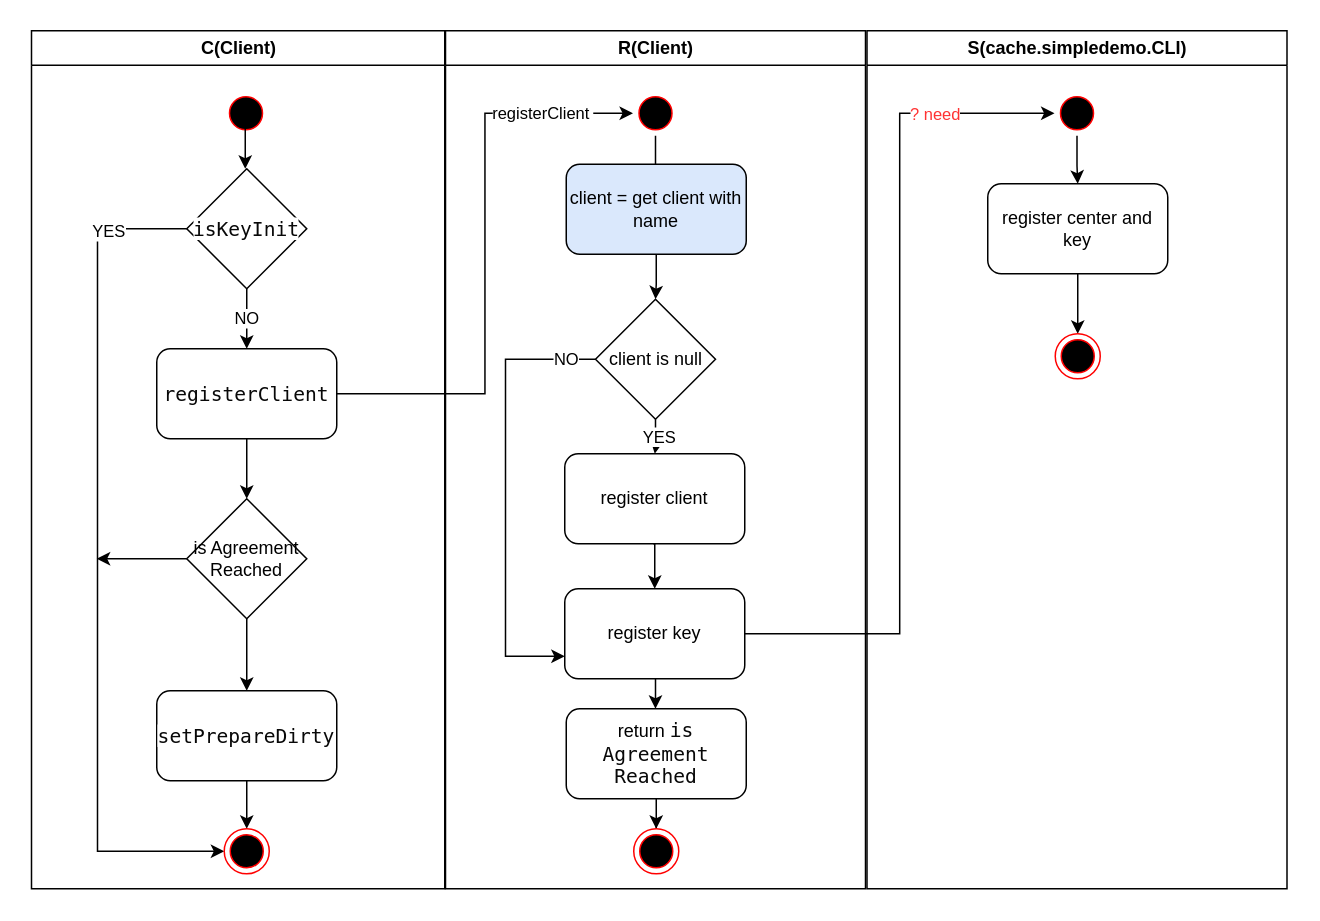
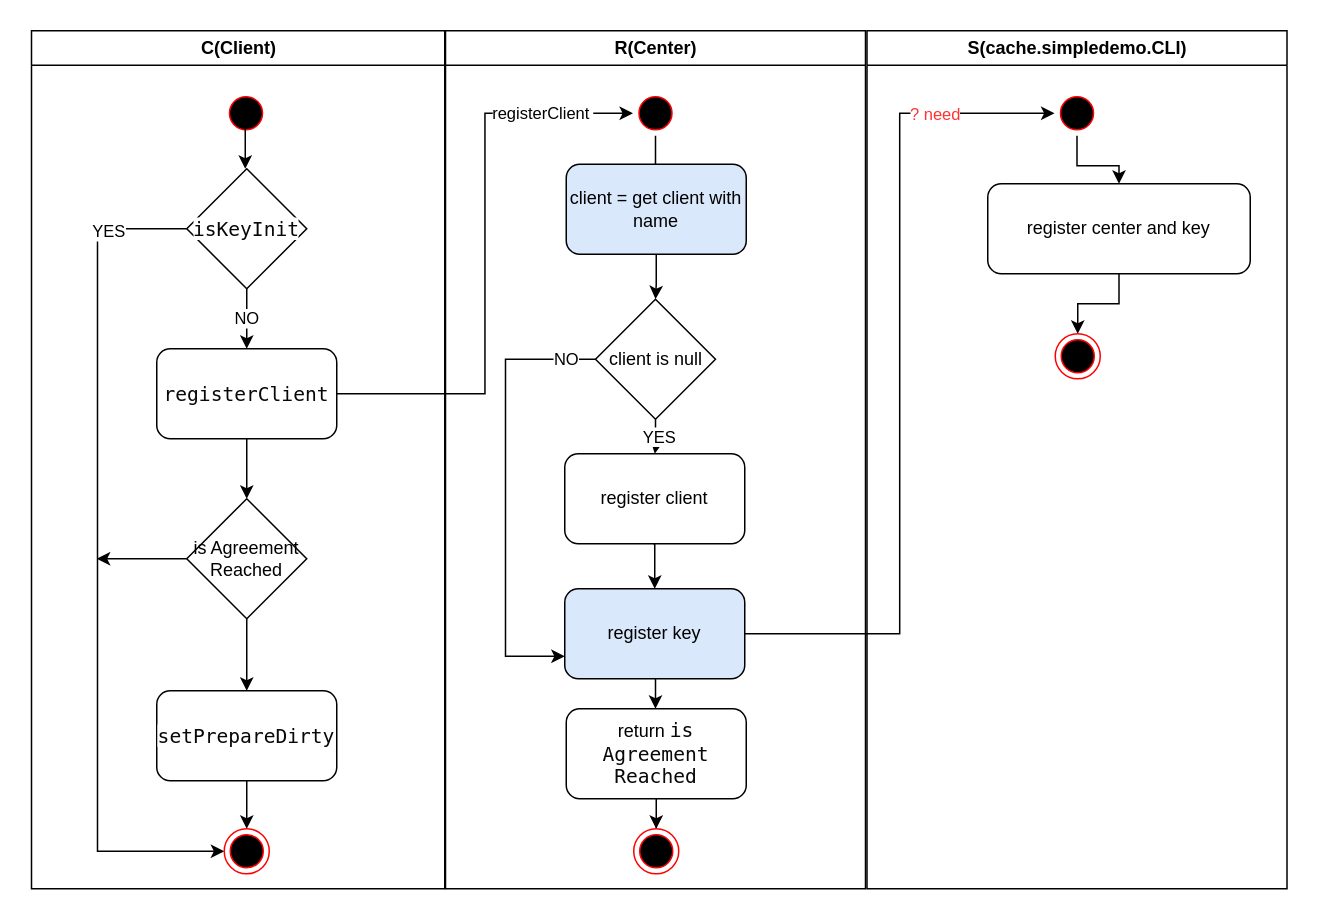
  <mxCell id="0" />
  <mxCell id="1" parent="0" />
  <mxCell id="2" value="C(Client)" style="swimlane;whiteSpace=wrap" vertex="1" parent="1"><mxGeometry x="20.5" y="20" width="275.5" height="572" as="geometry" /></mxCell>
  <mxCell id="3" value="" style="ellipse;shape=startState;fillColor=#000000;strokeColor=#ff0000;" vertex="1" parent="2"><mxGeometry x="128" y="40" width="30" height="30" as="geometry" /></mxCell>
  <mxCell id="4" value="NO" style="edgeStyle=orthogonalEdgeStyle;rounded=0;orthogonalLoop=1;jettySize=auto;html=1;" edge="1" parent="2" source="7" target="9"><mxGeometry relative="1" as="geometry" /></mxCell>
  <mxCell id="5" style="edgeStyle=orthogonalEdgeStyle;rounded=0;orthogonalLoop=1;jettySize=auto;html=1;entryX=0;entryY=0.5;entryDx=0;entryDy=0;" edge="1" parent="2" source="7" target="15"><mxGeometry relative="1" as="geometry"><mxPoint x="63.5" y="532" as="targetPoint" /><Array as="points"><mxPoint x="44" y="132" /><mxPoint x="44" y="547" /></Array></mxGeometry></mxCell>
  <mxCell id="6" value="YES" style="edgeLabel;html=1;align=center;verticalAlign=middle;resizable=0;points=[];" vertex="1" connectable="0" parent="5"><mxGeometry x="-0.811" y="1" relative="1" as="geometry"><mxPoint as="offset" /></mxGeometry></mxCell>
  <mxCell id="7" value="&lt;div style=&quot;background-color:#ffffff;color:#080808&quot;&gt;&lt;pre style=&quot;font-family:'Fira Code',monospace;font-size:9.8pt;&quot;&gt;isKeyInit&lt;/pre&gt;&lt;/div&gt;" style="rhombus;whiteSpace=wrap;html=1;" vertex="1" parent="2"><mxGeometry x="103.5" y="92" width="80" height="80" as="geometry" /></mxCell>
  <mxCell id="8" value="" style="edgeStyle=orthogonalEdgeStyle;rounded=0;orthogonalLoop=1;jettySize=auto;html=1;" edge="1" parent="2" source="9" target="12"><mxGeometry relative="1" as="geometry" /></mxCell>
  <mxCell id="9" value="&lt;div style=&quot;background-color:#ffffff;color:#080808&quot;&gt;&lt;pre style=&quot;font-family:'Fira Code',monospace;font-size:9.8pt;&quot;&gt;registerClient&lt;/pre&gt;&lt;/div&gt;" style="rounded=1;whiteSpace=wrap;html=1;" vertex="1" parent="2"><mxGeometry x="83.5" y="212" width="120" height="60" as="geometry" /></mxCell>
  <mxCell id="10" value="" style="edgeStyle=orthogonalEdgeStyle;rounded=0;orthogonalLoop=1;jettySize=auto;html=1;" edge="1" parent="2" source="12" target="14"><mxGeometry relative="1" as="geometry" /></mxCell>
  <mxCell id="11" value="" style="edgeStyle=orthogonalEdgeStyle;rounded=0;orthogonalLoop=1;jettySize=auto;html=1;" edge="1" parent="2" source="12"><mxGeometry relative="1" as="geometry"><mxPoint x="43.5" y="352" as="targetPoint" /></mxGeometry></mxCell>
  <mxCell id="12" value="is Agreement Reached" style="rhombus;whiteSpace=wrap;" vertex="1" parent="2"><mxGeometry x="103.5" y="312" width="80" height="80" as="geometry" /></mxCell>
  <mxCell id="13" value="" style="edgeStyle=orthogonalEdgeStyle;rounded=0;orthogonalLoop=1;jettySize=auto;html=1;" edge="1" parent="2" source="14" target="15"><mxGeometry relative="1" as="geometry" /></mxCell>
  <mxCell id="14" value="&lt;div style=&quot;background-color:#ffffff;color:#080808&quot;&gt;&lt;pre style=&quot;font-family:'Fira Code',monospace;font-size:9.8pt;&quot;&gt;setPrepareDirty&lt;/pre&gt;&lt;/div&gt;" style="rounded=1;whiteSpace=wrap;html=1;" vertex="1" parent="2"><mxGeometry x="83.5" y="440" width="120" height="60" as="geometry" /></mxCell>
  <mxCell id="15" value="" style="ellipse;shape=endState;fillColor=#000000;strokeColor=#ff0000" vertex="1" parent="2"><mxGeometry x="128.5" y="532" width="30" height="30" as="geometry" /></mxCell>
  <mxCell id="16" value="" style="edgeStyle=orthogonalEdgeStyle;rounded=0;orthogonalLoop=1;jettySize=auto;html=1;" edge="1" parent="2"><mxGeometry relative="1" as="geometry"><mxPoint x="142.5" y="62" as="sourcePoint" /><mxPoint x="142.5" y="92" as="targetPoint" /></mxGeometry></mxCell>
- <mxCell id="17" value="R(Client)" style="swimlane;whiteSpace=wrap" vertex="1" parent="1"><mxGeometry x="296.5" y="20" width="280" height="572" as="geometry"><mxRectangle x="440.5" y="128" width="90" height="30" as="alternateBounds" /></mxGeometry></mxCell>
+ <mxCell id="17" value="R(Center)" style="swimlane;whiteSpace=wrap" vertex="1" parent="1"><mxGeometry x="296.5" y="20" width="280" height="572" as="geometry"><mxRectangle x="440.5" y="128" width="90" height="30" as="alternateBounds" /></mxGeometry></mxCell>
  <mxCell id="18" value="" style="edgeStyle=orthogonalEdgeStyle;rounded=0;orthogonalLoop=1;jettySize=auto;html=1;entryX=0.5;entryY=0;entryDx=0;entryDy=0;" edge="1" parent="17" source="19" target="26"><mxGeometry relative="1" as="geometry" /></mxCell>
  <mxCell id="19" value="" style="ellipse;shape=startState;fillColor=#000000;strokeColor=#ff0000;" vertex="1" parent="17"><mxGeometry x="125" y="40" width="30" height="30" as="geometry" /></mxCell>
  <mxCell id="20" value="" style="edgeStyle=orthogonalEdgeStyle;rounded=0;orthogonalLoop=1;jettySize=auto;html=1;" edge="1" parent="17" source="24" target="29"><mxGeometry relative="1" as="geometry" /></mxCell>
  <mxCell id="21" value="YES" style="edgeLabel;html=1;align=center;verticalAlign=middle;resizable=0;points=[];" vertex="1" connectable="0" parent="20"><mxGeometry x="-0.064" y="2" relative="1" as="geometry"><mxPoint as="offset" /></mxGeometry></mxCell>
  <mxCell id="22" style="edgeStyle=orthogonalEdgeStyle;rounded=0;orthogonalLoop=1;jettySize=auto;html=1;entryX=0;entryY=0.75;entryDx=0;entryDy=0;" edge="1" parent="17" source="24" target="27"><mxGeometry relative="1" as="geometry"><Array as="points"><mxPoint x="40" y="219" /><mxPoint x="40" y="417" /></Array></mxGeometry></mxCell>
  <mxCell id="23" value="NO" style="edgeLabel;html=1;align=center;verticalAlign=middle;resizable=0;points=[];" vertex="1" connectable="0" parent="22"><mxGeometry x="-0.864" y="-1" relative="1" as="geometry"><mxPoint as="offset" /></mxGeometry></mxCell>
  <mxCell id="24" value="client is null" style="rhombus;whiteSpace=wrap;html=1;" vertex="1" parent="17"><mxGeometry x="100" y="179" width="80" height="80" as="geometry" /></mxCell>
  <mxCell id="25" value="" style="edgeStyle=orthogonalEdgeStyle;rounded=0;orthogonalLoop=1;jettySize=auto;html=1;" edge="1" parent="17" source="26" target="24"><mxGeometry relative="1" as="geometry" /></mxCell>
  <mxCell id="26" value="client = get client with name" style="rounded=1;whiteSpace=wrap;html=1;fillColor=#dae8fc;" vertex="1" parent="17"><mxGeometry x="80.5" y="89" width="120" height="60" as="geometry" /></mxCell>
- <mxCell id="27" value="register key" style="rounded=1;whiteSpace=wrap;html=1;" vertex="1" parent="17"><mxGeometry x="79.5" y="372" width="120" height="60" as="geometry" /></mxCell>
+ <mxCell id="27" value="register key" style="rounded=1;whiteSpace=wrap;html=1;fillColor=#dae8fc;" vertex="1" parent="17"><mxGeometry x="79.5" y="372" width="120" height="60" as="geometry" /></mxCell>
  <mxCell id="28" value="" style="edgeStyle=orthogonalEdgeStyle;rounded=0;orthogonalLoop=1;jettySize=auto;html=1;" edge="1" parent="17"><mxGeometry relative="1" as="geometry"><mxPoint x="138.5" y="342" as="sourcePoint" /><mxPoint x="139.5" y="372" as="targetPoint" /></mxGeometry></mxCell>
  <mxCell id="29" value="register client" style="rounded=1;whiteSpace=wrap;html=1;" vertex="1" parent="17"><mxGeometry x="79.5" y="282" width="120" height="60" as="geometry" /></mxCell>
  <mxCell id="30" value="" style="edgeStyle=orthogonalEdgeStyle;rounded=0;orthogonalLoop=1;jettySize=auto;html=1;" edge="1" parent="17" source="31" target="32"><mxGeometry relative="1" as="geometry" /></mxCell>
  <mxCell id="31" value="return&amp;nbsp;&lt;span style=&quot;font-family: &amp;quot;Fira Code&amp;quot;, monospace; font-size: 9.8pt; background-color: rgb(255, 255, 255); color: rgb(8, 8, 8);&quot;&gt;is Agreement Reached&lt;/span&gt;" style="rounded=1;whiteSpace=wrap;html=1;" vertex="1" parent="17"><mxGeometry x="80.5" y="452" width="120" height="60" as="geometry" /></mxCell>
  <mxCell id="32" value="" style="ellipse;shape=endState;fillColor=#000000;strokeColor=#ff0000" vertex="1" parent="17"><mxGeometry x="125.5" y="532" width="30" height="30" as="geometry" /></mxCell>
  <mxCell id="33" value="" style="edgeStyle=orthogonalEdgeStyle;rounded=0;orthogonalLoop=1;jettySize=auto;html=1;" edge="1" parent="17"><mxGeometry relative="1" as="geometry"><mxPoint x="140" y="432" as="sourcePoint" /><mxPoint x="140" y="452" as="targetPoint" /></mxGeometry></mxCell>
  <mxCell id="34" value="S(cache.simpledemo.CLI)" style="swimlane;whiteSpace=wrap" vertex="1" parent="1"><mxGeometry x="577.5" y="20" width="280" height="572" as="geometry" /></mxCell>
  <mxCell id="35" value="" style="edgeStyle=orthogonalEdgeStyle;rounded=0;orthogonalLoop=1;jettySize=auto;html=1;" edge="1" parent="34" source="36" target="38"><mxGeometry relative="1" as="geometry" /></mxCell>
  <mxCell id="36" value="" style="ellipse;shape=startState;fillColor=#000000;strokeColor=#ff0000;" vertex="1" parent="34"><mxGeometry x="125" y="40" width="30" height="30" as="geometry" /></mxCell>
  <mxCell id="37" value="" style="edgeStyle=orthogonalEdgeStyle;rounded=0;orthogonalLoop=1;jettySize=auto;html=1;" edge="1" parent="34" source="38" target="39"><mxGeometry relative="1" as="geometry" /></mxCell>
- <mxCell id="38" value="register center and key" style="rounded=1;whiteSpace=wrap;html=1;" vertex="1" parent="34"><mxGeometry x="80.5" y="102" width="120" height="60" as="geometry" /></mxCell>
+ <mxCell id="38" value="register center and key" style="rounded=1;whiteSpace=wrap;html=1;" vertex="1" parent="34"><mxGeometry x="80.5" y="102" width="175" height="60" as="geometry" /></mxCell>
  <mxCell id="39" value="" style="ellipse;shape=endState;fillColor=#000000;strokeColor=#ff0000" vertex="1" parent="34"><mxGeometry x="125.5" y="202" width="30" height="30" as="geometry" /></mxCell>
  <mxCell id="40" style="edgeStyle=orthogonalEdgeStyle;rounded=0;orthogonalLoop=1;jettySize=auto;html=1;entryX=0;entryY=0.5;entryDx=0;entryDy=0;" edge="1" parent="1" source="9" target="19"><mxGeometry relative="1" as="geometry" /></mxCell>
  <mxCell id="41" value="registerClient" style="edgeLabel;align=center;verticalAlign=middle;resizable=0;points=[];" vertex="1" connectable="0" parent="40"><mxGeometry x="0.68" y="1" relative="1" as="geometry"><mxPoint as="offset" /></mxGeometry></mxCell>
  <mxCell id="42" style="edgeStyle=orthogonalEdgeStyle;rounded=0;orthogonalLoop=1;jettySize=auto;html=1;entryX=0;entryY=0.5;entryDx=0;entryDy=0;" edge="1" parent="1" source="27" target="36"><mxGeometry relative="1" as="geometry" /></mxCell>
  <mxCell id="43" value="? need" style="edgeLabel;html=1;align=center;verticalAlign=middle;resizable=0;points=[];fontColor=#FF3333;" vertex="1" connectable="0" parent="42"><mxGeometry x="0.709" relative="1" as="geometry"><mxPoint as="offset" /></mxGeometry></mxCell>
